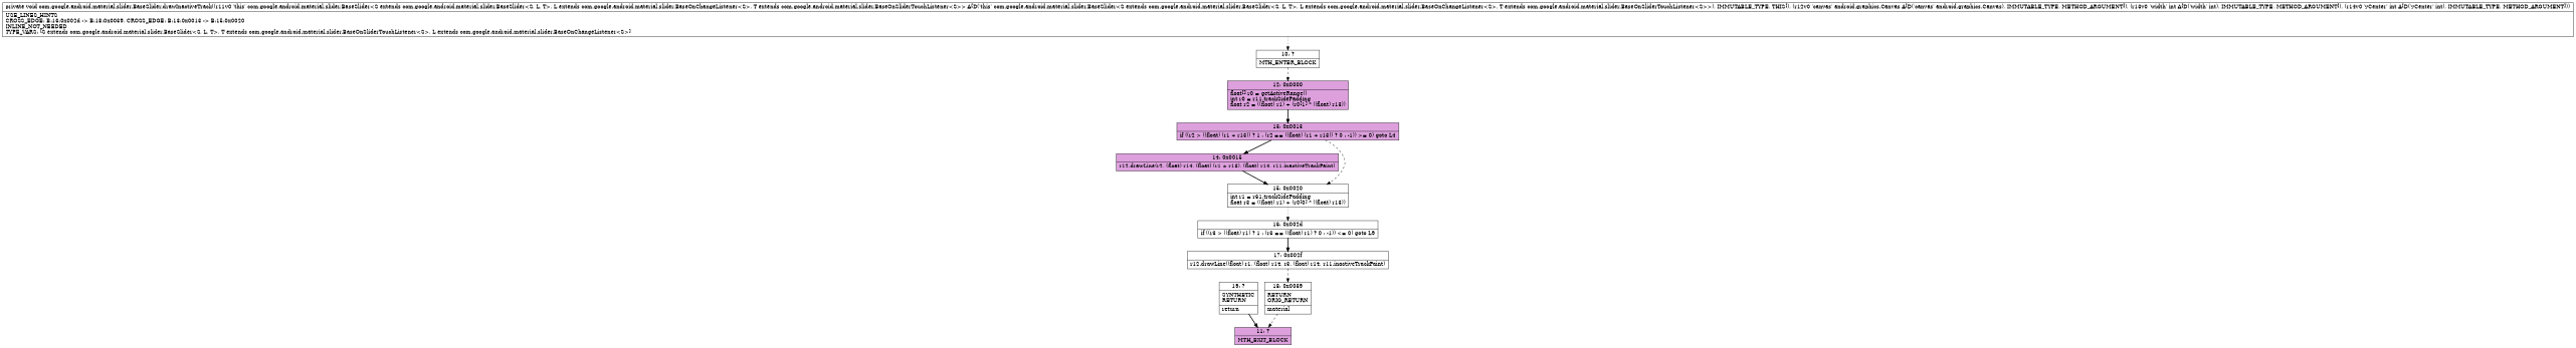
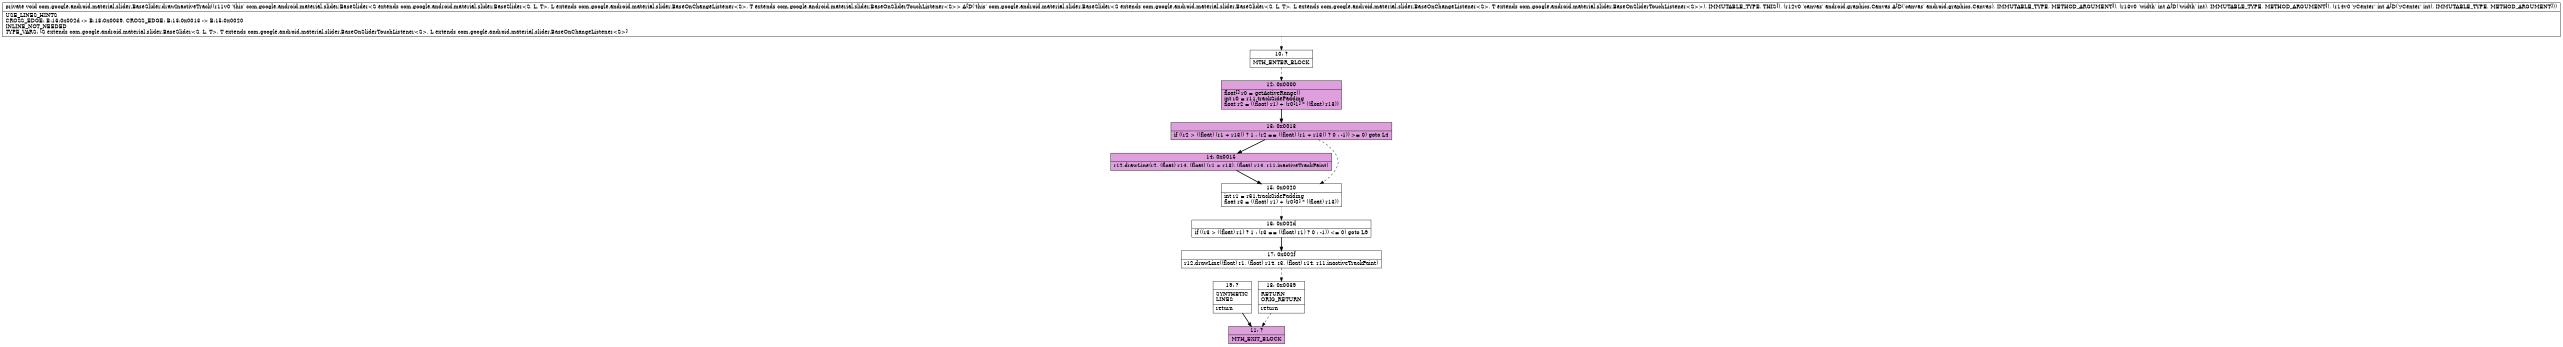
  digraph {
    node [fillcolor=white shape=record style=filled]
    edge [style=bold]
    n1 [label="{10\:\ ?|MTH_ENTER_BLOCK\l}"]
    n2 [fillcolor=plum label="{12\:\ 0x0000|float[] r0 = getActiveRange()\lint r0 = r11.trackSidePadding\lfloat r2 = ((float) r1) + (r0[1] * ((float) r13))\l}"]
    n3 [fillcolor=plum label="{13\:\ 0x0013|if ((r2 \> ((float) (r1 + r13)) ? 1 : (r2 == ((float) (r1 + r13)) ? 0 : \-1)) \>= 0) goto L4\l}"]
    n4 [fillcolor=plum label="{14\:\ 0x0015|r12.drawLine(r2, (float) r14, (float) (r1 + r13), (float) r14, r11.inactiveTrackPaint)\l}"]
    n5 [label="{15\:\ 0x0020|int r1 = r61.trackSidePadding\lfloat r3 = ((float) r1) + (r0[0] * ((float) r13))\l}"]
    n6 [label="{16\:\ 0x002d|if ((r3 \> ((float) r1) ? 1 : (r3 == ((float) r1) ? 0 : \-1)) \<= 0) goto L9\l}"]
    n7 [label="{17\:\ 0x002f|r12.drawLine((float) r1, (float) r14, r3, (float) r14, r11.inactiveTrackPaint)\l}"]
-   n8 [label="{18\:\ 0x0039|RETURN\lORIG_RETURN\l|material\l}"]
-   n9 [label="{19\:\ ?|SYNTHETIC\lRETURN\l|return\l}"]
+   n8 [label="{18\:\ 0x0039|RETURN\lORIG_RETURN\l|return\l}"]
+   n9 [label="{19\:\ ?|SYNTHETIC\lLINES\l|return\l}"]
    n10 [fillcolor=plum label="{11\:\ ?|MTH_EXIT_BLOCK\l}"]
    n11 [label="{private void com.google.android.material.slider.BaseSlider.drawInactiveTrack((r11v0 'this' com.google.android.material.slider.BaseSlider\<S extends com.google.android.material.slider.BaseSlider\<S, L, T\>, L extends com.google.android.material.slider.BaseOnChangeListener\<S\>, T extends com.google.android.material.slider.BaseOnSliderTouchListener\<S\>\> A[D('this' com.google.android.material.slider.BaseSlider\<S extends com.google.android.material.slider.BaseSlider\<S, L, T\>, L extends com.google.android.material.slider.BaseOnChangeListener\<S\>, T extends com.google.android.material.slider.BaseOnSliderTouchListener\<S\>\>), IMMUTABLE_TYPE, THIS]), (r12v0 'canvas' android.graphics.Canvas A[D('canvas' android.graphics.Canvas), IMMUTABLE_TYPE, METHOD_ARGUMENT]), (r13v0 'width' int A[D('width' int), IMMUTABLE_TYPE, METHOD_ARGUMENT]), (r14v0 'yCenter' int A[D('yCenter' int), IMMUTABLE_TYPE, METHOD_ARGUMENT]))  | USE_LINES_HINTS\lCROSS_EDGE: B:16:0x002d \-\> B:18:0x0039, CROSS_EDGE: B:13:0x0013 \-\> B:15:0x0020\lINLINE_NOT_NEEDED\lTYPE_VARS: [S extends com.google.android.material.slider.BaseSlider\<S, L, T\>, T extends com.google.android.material.slider.BaseOnSliderTouchListener\<S\>, L extends com.google.android.material.slider.BaseOnChangeListener\<S\>]\l}"]
    n1 -> n2 [style=dashed]
    n2 -> n3
    n3 -> n4
    n3 -> n5 [style=dashed]
    n4 -> n5
    n5 -> n6 [style=dotted]
    n6 -> n7
    n7 -> n8 [style=dashed]
    n8 -> n10 [style=dashed]
    n9 -> n10
    n11 -> n1 [style=dotted]
  }
